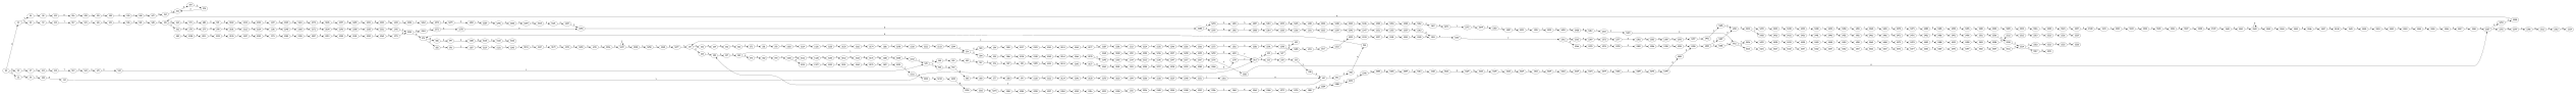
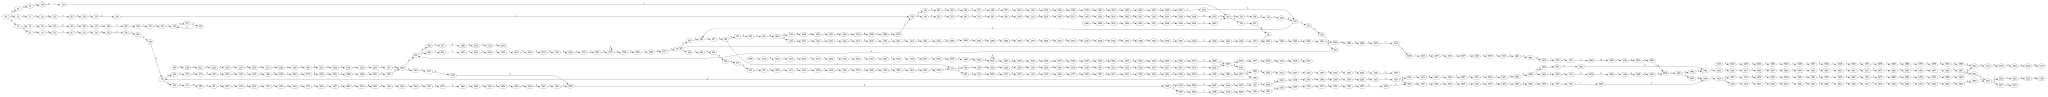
  strict digraph {
    fontname="IBM Plex Mono"
    rankdir=LR
    node [fontname="IBM Plex Mono"]
    edge [fontname="IBM Plex Mono"]
    S0
    S1
    S2
    S3
    S4
    S5
    S6
    S7
    S8
    S9
    S10
    S11
    S12
    S13
    S14
    S15
    S16
    S17
    S18
    S19
    S20
    S21
    S22
    S23
    S24
    S25
    S26
    S27
    S28
    S29
    S30
    S31
    S32
    S33
    S34
    S35
    S36
    S37
    S38
    S39
    S40
    S41
    S42
    S43
    S44
    S45
    S46
    S47
    S48
    S49
    S50
    S51
    S52
    S53
    S54
    S55
    S56
    S57
    S58
    S59
    S60
    S61
    S62
    S63
    S64
    S65
    S66
    S67
    S68
    S69
    S70
    S71
    S72
    S73
    S74
    S75
    S76
    S77
    S78
    S79
    S80
    S81
    S82
    S83
    S84
    S85
    S86
    S87
    S88
    S90
    S91
    S92
    S93
    S94
    S95
    S96
    S97
    S98
    S99
    S89
    S100
    S101
    S102
    S103
    S104
    S105
    S106
    S107
    S108
    S109
    S110
    S111
    S112
    S113
    S114
    S115
    S116
    S117
    S118
    S119
    S120
    S121
    S122
    S123
    S124
    S125
    S126
    S127
    S128
    S129
    S130
    S131
    S132
    S133
    S134
    S135
    S136
    S137
    S138
    S139
    S140
    S141
    S142
    S143
    S144
    S145
    S146
    S147
    S148
    S149
    S150
    S151
    S152
    S153
    S154
    S155
    S157
    S158
    S159
    S160
    S161
    S162
    S163
    S164
    S165
    S166
    S167
    S169
    S170
    S171
    S172
    S173
    S174
    S175
    S176
    S177
    S178
    S179
    S168
    S180
    S181
    S182
    S183
    S184
    S185
    S186
    S187
    S188
    S189
    S190
    S191
    S192
    S193
    S194
    S195
    S196
    S197
    S198
    S199
    S200
    S201
    S202
    S203
    S204
    S205
    S206
    S207
    S208
    S209
    S210
    S211
    S212
    S213
    S214
    S215
    S216
    S217
    S218
    S219
    S220
    S221
    S222
    S223
    S224
    S225
    S226
    S227
    S228
    S229
    S230
    S231
    S232
    S233
    S234
    S235
    S236
    S237
    S238
    S239
    S240
    S241
    S242
    S243
    S244
    S245
    S246
    S247
    S248
    S249
    S250
    S251
    S252
    S253
    S254
    S255
    S256
    S257
    S258
    S259
    S260
    S261
    S262
    S263
    S264
    S265
    S266
    S267
    S268
    S269
    S270
    S271
    S272
    S273
    S274
    S275
    S276
    S277
    S278
    S279
    S280
    S281
    S282
    S283
    S284
    S285
    S286
    S287
    S288
    S289
    S290
    S291
    S292
    S293
    S294
    S295
    S296
    S297
    S298
    S299
    S300
    S301
    S302
    S303
    S304
    S305
    S306
    S307
    S308
    S309
    S310
    S311
    S312
    S313
    S314
    S315
    S316
    S317
    S318
    S319
    S320
    S321
    S322
    S323
    S324
    S325
    S326
    S327
    S328
    S329
    S330
    S331
    S332
    S333
    S334
    S335
    S336
    S337
    S338
    S339
    S340
    S341
    S342
    S343
    S344
    S345
    S346
    S347
    S348
    S349
    S350
    S351
    S352
    S353
    S354
    S355
    S356
    S357
    S358
    S359
    S360
    S361
    S362
    S363
    S364
    S365
    S366
    S367
    S368
    S369
    S370
    S371
    S372
    S373
    S374
    S375
    S376
    S377
    S378
    S379
    S380
    S381
    S382
    S383
    S384
    S385
    S386
    S387
    S388
    S389
    S390
    S391
    S392
    S393
    S394
    S395
    S396
    S397
    S398
    S399
    S400
    S401
    S402
    S403
    S404
    S405
    S406
    S407
    S408
    S409
    S410
    S411
    S412
    S413
    S414
    S415
    S416
    S417
    S418
    S419
    S420
    S421
    S422
    S423
    S424
    S425
    S426
    S427
    S428
    S429
    S430
    S431
    S432
    S433
    S434
    S435
    S436
    S437
    S438
    S439
    S440
    S441
    S442
    S443
    S444
    S445
    S446
    S447
    S448
    S449
    S450
    S451
    S452
    S453
    S454
    S455
    S456
    S457
    S458
    S459
    S460
    S461
    S462
    S463
    S464
    S465
    S466
    S467
    S468
    S469
    S470
    S471
    S472
    S473
    S474
    S475
    S476
    S477
    S478
    S479
    S480
    S481
    S482
    S483
    S484
    S485
    S486
    S487
    S488
    S489
    S490
    S491
    S492
    S493
    S494
    S495
    S496
    S497
    S498
    S499
    S500
    S501
    S502
    S503
    S504
    S505
    S506
    S507
    S508
    S509
    S510
    S511
    S512
    S513
    S514
    S515
    S516
    S517
    S518
    S519
    S520
    S521
    S522
    S523
    S524
    S525
    S526
    S527
    S528
    S529
    S530
    S531
    S532
    S533
    S534
    S535
    S536
    S537
    S538
    S539
    S540
    S541
    S542
    S543
    S544
    S545
    S546
    S547
    S548
    S549
    S550
    S551
    S552
    S553
    S554
    S555
    S556
    S557
    S558
    S0 -> S1 [label=K]
    S0 -> S2 [label=A]
    S0 -> S3 [label=N]
    S1 -> S4 [label=Y]
    S1 -> S5 [label=M]
    S2 -> S6 [label=H]
    S3 -> S7 [label=D]
    S4 -> S8 [label=T]
    S5 -> S9 [label=Q]
    S6 -> S10 [label=G]
    S7 -> S11 [label=E]
    S8 -> S12 [label=T]
    S9 -> S13 [label=K]
    S10 -> S14 [label=R]
    S11 -> S15 [label=Q]
    S12 -> S16 [label=K]
    S13 -> S17 [label=T]
    S14 -> S18 [label=Y]
    S15 -> S19 [label=T]
    S16 -> S20 [label=K]
    S17 -> S21 [label=N]
    S18 -> S22 [label=A]
    S18 -> S23 [label=Q]
    S19 -> S24 [label=K]
    S20 -> S25 [label=I]
    S21 -> S26 [label=P]
    S22 -> S27 [label=T]
    S23 -> S28 [label=A]
    S24 -> S29 [label=E]
    S25 -> S30 [label=E]
    S26 -> S31 [label=Q]
    S27 -> S32 [label=Q]
    S28 -> S33 [label=Q]
    S29 -> S34 [label=E]
    S30 -> S35 [label=S]
    S31 -> S36 [label=K]
    S32 -> S37 [label=I]
    S33 -> S38 [label=I]
    S34 -> S39 [label=L]
    S35 -> S40 [label=L]
    S36 -> S41 [label=E]
    S37 -> S42 [label=T]
    S37 -> S43 [label=K]
    S38 -> S44 [label=K]
    S39 -> S45 [label=D]
    S39 -> S46 [label=E]
    S40 -> S47 [label=G]
    S41 -> S48 [label=S]
    S42 -> S49 [label=P]
    S43 -> S50 [label=V]
    S44 -> S50 [label=V]
    S44 -> S51 [label=T]
    S45 -> S52 [label=K]
    S46 -> S53 [label=E]
    S47 -> S54 [label=G]
    S48 -> S55 [label=A]
    S49 -> S56 [label=A]
    S50 -> S57 [label=A]
    S51 -> S58 [label=A]
    S52 -> S59 [label=V]
    S53 -> S60 [label=Q]
    S54 -> S61 [label=T]
    S55 -> S62 [label=V]
    S55 -> S63 [label=Q]
    S56 -> S64 [label=V]
    S57 -> S65 [label=A]
    S58 -> S66 [label=A]
    S59 -> S67 [label=P]
    S60 -> S68 [label=K]
    S61 -> S69 [label=A]
    S62 -> S70 [label=S]
    S63 -> S71 [label=S]
    S64 -> S72 [label=E]
    S65 -> S73 [label=V]
    S65 -> S74 [label=L]
    S66 -> S75 [label=K]
    S67 -> S76 [label=E]
    S68 -> S77 [label=M]
    S69 -> S78 [label=P]
    S70 -> S79 [label=K]
    S71 -> S80 [label=K]
    S72 -> S81 [label=E]
    S73 -> S82 [label=E]
    S74 -> S83 [label=P]
    S74 -> S84 [label=E]
    S75 -> S85 [label=E]
    S75 -> S86 [label=N]
    S76 -> S87 [label=S]
    S77 -> S88 [label=K]
    S78 -> S61 [label=A]
    S79 -> S90 [label=R]
    S80 -> S91 [label=E]
    S81 -> S92 [label=A]
    S82 -> S93 [label=Y]
    S83 -> S94 [label=A]
    S84 -> S95 [label=E]
    S85 -> S96 [label=V]
    S86 -> S97 [label=K]
    S87 -> S98 [label=E]
    S88 -> S99 [label=K]
    S90 -> S101 [label=S]
    S91 -> S102 [label=K]
    S92 -> S103 [label=G]
    S93 -> S104 [label=E]
    S94 -> S105 [label=A]
    S95 -> S106 [label=K]
    S96 -> S107 [label=E]
    S97 -> S108 [label=K]
    S98 -> S109 [label=N]
    S99 -> S110 [label=V]
    S89 -> S100 [label=A]
    S100 -> S111 [label=A]
    S101 -> S112 [label=A]
    S102 -> S113 [label=E]
    S103 -> S114 [label=V]
    S104 -> S115 [label=N]
    S104 -> S116 [label=K]
    S105 -> S117 [label=D]
    S106 -> S118 [label=E]
    S107 -> S119 [label=P]
    S108 -> S120 [label=N]
    S109 -> S121 [label=Q]
    S110 -> S122 [label=E]
    S111 -> S123 [label=D]
    S112 -> S124 [label=F]
    S113 -> S125 [label=A]
    S114 -> S126 [label=N]
    S115 -> S127 [label=G]
    S116 -> S128 [label=D]
    S117 -> S129 [label=E]
    S118 -> S130 [label=K]
    S119 -> S131 [label=D]
    S120 -> S132 [label=K]
    S121 -> S133 [label=N]
    S122 -> S134 [label=E]
    S123 -> S135 [label=K]
    S124 -> S136 [label=G]
    S125 -> S137 [label=P]
    S126 -> S138 [label=V]
    S127 -> S139 [label=S]
    S128 -> S140 [label=N]
    S129 -> S141 [label=L]
    S130 -> S142 [label=N]
    S131 -> S143 [label=T]
    S132 -> S144 [label=V]
    S133 -> S145 [label=F]
    S134 -> S146 [label=R]
    S135 -> S147 [label=F]
    S136 -> S148 [label=R]
    S137 -> S149 [label=E]
    S138 -> S150 [label=P]
    S139 -> S151 [label=F]
    S140 -> S152 [label=F]
    S141 -> S153 [label=E]
    S142 -> S154 [label=E]
    S143 -> S155 [label=L]
    S145 -> S157 [label=K]
    S146 -> S158 [label=A]
    S147 -> S159 [label=A]
    S148 -> S160 [label=F]
    S149 -> S161 [label=Q]
    S150 -> S162 [label=S]
    S151 -> S163 [label=I]
    S152 -> S164 [label=M]
    S153 -> S165 [label=V]
    S154 -> S166 [label=D]
    S155 -> S167 [label=D]
    S157 -> S169 [label=N]
    S158 -> S170 [label=L]
    S159 -> S171 [label=N]
    S160 -> S172 [label=S]
    S161 -> S173 [label=E]
    S162 -> S174 [label=M]
    S163 -> S175 [label=E]
    S164 -> S176 [label=Q]
    S165 -> S177 [label=I]
    S166 -> S178 [label=P]
    S167 -> S179 [label=P]
    S169 -> S181 [label=R]
    S170 -> S182 [label=H]
    S171 -> S183 [label=S]
    S172 -> S184 [label=A]
    S173 -> S185 [label=K]
    S174 -> S186 [label=V]
    S175 -> S187 [label=E]
    S176 -> S188 [label=K]
    S177 -> S189 [label=R]
    S178 -> S190 [label=S]
    S179 -> S191 [label=M]
    S168 -> S180 [label=A]
    S180 -> S192 [label=Q]
    S181 -> S193 [label=N]
    S182 -> S194 [label=G]
    S183 -> S195 [label=E]
    S184 -> S196 [label=Q]
    S185 -> S197 [label=F]
    S186 -> S198 [label=E]
    S187 -> S199 [label=T]
    S188 -> S200 [label=E]
    S189 -> S201 [label=E]
    S190 -> S202 [label=D]
    S191 -> S203 [label=E]
    S192 -> S204 [label=T]
    S193 -> S205 [label=K]
    S194 -> S206 [label=R]
    S195 -> S207 [label=F]
    S196 -> S208 [label=I]
    S197 -> S209 [label=A]
    S198 -> S210 [label=E]
    S199 -> S211 [label=T]
    S200 -> S212 [label=E]
    S201 -> S213 [label=S]
    S202 -> S214 [label=L]
    S203 -> S215 [label=E]
    S204 -> S216 [label=R]
    S205 -> S217 [label=R]
    S206 -> S218 [label=F]
    S207 -> S219 [label=R]
    S208 -> S220 [label=L]
    S209 -> S221 [label=H]
    S210 -> S222 [label=V]
    S211 -> S223 [label=K]
    S212 -> S39 [label=L]
    S213 -> S224 [label=V]
    S214 -> S225 [label=A]
    S215 -> S226 [label=E]
    S216 -> S227 [label=G]
    S217 -> S228 [label=V]
    S218 -> S229 [label=L]
    S219 -> S230 [label=D]
    S220 -> S231 [label=T]
    S221 -> S232 [label=N]
    S222 -> S233 [label=A]
    S223 -> S234 [label=R]
    S224 -> S235 [label=L]
    S225 -> S236 [label=T]
    S226 -> S237 [label=E]
    S227 -> S238 [label=T]
    S228 -> S239 [label=R]
    S229 -> S240 [label=A]
    S230 -> S241 [label=E]
    S231 -> S242 [label=A]
    S232 -> S243 [label=N]
    S233 -> S244 [label=A]
    S234 -> S245 [label=Y]
    S235 -> S246 [label=N]
    S236 -> S247 [label=V]
    S237 -> S237 [label=E]
    S237 -> S248 [label=A]
    S238 -> S249 [label=H]
    S239 -> S250 [label=H]
    S240 -> S251 [label=Q]
    S241 -> S252 [label=L]
    S242 -> S253 [label=A]
    S243 -> S254 [label=Y]
    S244 -> S74 [label=L]
    S245 -> S255 [label=K]
    S246 -> S256 [label=G]
    S247 -> S257 [label=P]
    S248 -> S258 [label=A]
    S249 -> S259 [label=G]
    S250 -> S260 [label=G]
    S251 -> S261 [label=I]
    S252 -> S262 [label=T]
    S253 -> S75 [label=K]
    S253 -> S263 [label=W]
    S254 -> S264 [label=F]
    S255 -> S265 [label=K]
    S256 -> S266 [label=D]
    S257 -> S267 [label=T]
    S258 -> S268 [label=T]
    S259 -> S269 [label=R]
    S260 -> S270 [label=R]
    S261 -> S44 [label=K]
    S262 -> S271 [label=A]
    S263 -> S272 [label=E]
    S264 -> S273 [label=R]
    S265 -> S274 [label=S]
    S266 -> S275 [label=A]
    S267 -> S276 [label=E]
    S268 -> S277 [label=Q]
    S269 -> S18 [label=Y]
    S270 -> S18 [label=Y]
    S271 -> S253 [label=A]
    S272 -> S278 [label=A]
    S273 -> S279 [label=D]
    S274 -> S280 [label=A]
    S275 -> S281 [label=F]
    S276 -> S282 [label=V]
    S277 -> S37 [label=I]
    S278 -> S283 [label=P]
    S279 -> S284 [label=D]
    S280 -> S285 [label=T]
    S281 -> S286 [label=G]
    S282 -> S287 [label=K]
    S283 -> S288 [label=D]
    S284 -> S289 [label=V]
    S285 -> S290 [label=G]
    S286 -> S291 [label=Q]
    S287 -> S292 [label=T]
    S287 -> S293 [label=E]
    S288 -> S294 [label=V]
    S288 -> S295 [label=F]
    S289 -> S296 [label=K]
    S290 -> S297 [label=F]
    S291 -> S298 [label=E]
    S292 -> S299 [label=Q]
    S293 -> S300 [label=S]
    S294 -> S301 [label=G]
    S295 -> S302 [label=N]
    S296 -> S303 [label=S]
    S297 -> S304 [label=Y]
    S298 -> S305 [label=R]
    S299 -> S306 [label=E]
    S300 -> S55 [label=A]
    S301 -> S307 [label=S]
    S302 -> S308 [label=T]
    S303 -> S309 [label=G]
    S304 -> S310 [label=S]
    S305 -> S311 [label=R]
    S306 -> S312 [label=N]
    S307 -> S313 [label=E]
    S308 -> S314 [label=K]
    S309 -> S315 [label=W]
    S310 -> S316 [label=D]
    S311 -> S317 [label=E]
    S312 -> S318 [label=A]
    S313 -> S319 [label=E]
    S314 -> S320 [label=E]
    S315 -> S321 [label=E]
    S316 -> S322 [label=G]
    S317 -> S323 [label=L]
    S318 -> S324 [label=M]
    S319 -> S325 [label=R]
    S320 -> S326 [label=R]
    S321 -> S327 [label=A]
    S322 -> S328 [label=Y]
    S323 -> S329 [label=L]
    S325 -> S330 [label=Q]
    S326 -> S331 [label=K]
    S327 -> S283 [label=P]
    S328 -> S332 [label=I]
    S329 -> S333 [label=R]
    S330 -> S334 [label=K]
    S331 -> S335 [label=E]
    S332 -> S336 [label=R]
    S333 -> S337 [label=N]
    S334 -> S338 [label=L]
    S335 -> S339 [label=L]
    S336 -> S340 [label=E]
    S337 -> S341 [label=F]
    S338 -> S342 [label=L]
    S339 -> S343 [label=L]
    S340 -> S344 [label=E]
    S341 -> S345 [label=Y]
    S342 -> S346 [label=S]
    S343 -> S347 [label=D]
    S344 -> S348 [label=I]
    S345 -> S349 [label=A]
    S346 -> S350 [label=S]
    S347 -> S351 [label=E]
    S348 -> S352 [label=D]
    S349 -> S353 [label=A]
    S350 -> S354 [label=F]
    S351 -> S355 [label=F]
    S352 -> S356 [label=T]
    S353 -> S357 [label=A]
    S354 -> S358 [label=Y]
    S355 -> S359 [label=Y]
    S356 -> S360 [label=S]
    S357 -> S361 [label=F]
    S358 -> S362 [label=H]
    S359 -> S363 [label=A]
    S360 -> S364 [label=K]
    S361 -> S365 [label=N]
-   S361 -> S366 [label=S]
+   S408 -> S366 [label=S]
    S362 -> S367 [label=A]
    S363 -> S353 [label=A]
    S364 -> S368 [label=F]
    S365 -> S369 [label=P]
    S366 -> S370 [label=P]
    S367 -> S371 [label=A]
    S368 -> S372 [label=T]
    S369 -> S373 [label=I]
    S370 -> S374 [label=I]
    S371 -> S375 [label=Y]
    S372 -> S376 [label=S]
    S373 -> S377 [label=N]
    S374 -> S378 [label=N]
    S375 -> S379 [label=K]
    S376 -> S380 [label=L]
    S377 -> S381 [label=K]
    S378 -> S382 [label=E]
    S379 -> S383 [label=P]
    S380 -> S384 [label=K]
    S381 -> S385 [label=P]
    S382 -> S386 [label=P]
    S383 -> S387 [label=I]
    S384 -> S388 [label=G]
    S385 -> S389 [label=Q]
    S386 -> S390 [label=Q]
    S387 -> S391 [label=D]
    S388 -> S392 [label=T]
    S389 -> S393 [label=E]
    S390 -> S394 [label=Q]
    S391 -> S395 [label=E]
    S392 -> S396 [label=S]
    S393 -> S397 [label=R]
    S394 -> S398 [label=R]
    S395 -> S399 [label=P]
    S396 -> S400 [label=Q]
    S397 -> S401 [label=L]
    S398 -> S402 [label=L]
    S399 -> S403 [label=Q]
    S400 -> S404 [label=R]
    S401 -> S405 [label=I]
    S402 -> S406 [label=V]
    S402 -> S407 [label=I]
    S403 -> S408 [label=D]
    S404 -> S409 [label=E]
    S405 -> S410 [label=E]
    S406 -> S411 [label=E]
    S407 -> S410 [label=E]
    S408 -> S412 [label=R]
    S409 -> S413 [label=T]
    S410 -> S414 [label=R]
    S411 -> S415 [label=R]
-   S411 -> S416 [label=T]
    S412 -> S417 [label=L]
    S413 -> S418 [label=L]
    S414 -> S419 [label=S]
    S414 -> S420 [label=T]
    S415 -> S421 [label=V]
    S416 -> S422 [label=A]
    S417 -> S423 [label=V]
    S418 -> S424 [label=L]
    S419 -> S425 [label=L]
    S420 -> S426 [label=L]
    S421 -> S427 [label=L]
    S422 -> S428 [label=L]
    S423 -> S411 [label=E]
    S424 -> S429 [label=Q]
    S425 -> S430 [label=N]
    S426 -> S431 [label=G]
    S427 -> S432 [label=G]
    S428 -> S433 [label=S]
    S429 -> S434 [label=N]
    S430 -> S435 [label=E]
    S431 -> S436 [label=E]
    S432 -> S437 [label=N]
    S433 -> S438 [label=E]
    S434 -> S439 [label=F]
    S435 -> S440 [label=L]
    S436 -> S441 [label=L]
    S437 -> S442 [label=L]
    S438 -> S443 [label=L]
    S439 -> S444 [label=Y]
    S440 -> S445 [label=L]
    S441 -> S446 [label=L]
    S442 -> S447 [label=V]
    S443 -> S448 [label=L]
    S444 -> S449 [label=H]
    S445 -> S450 [label=Q]
    S446 -> S451 [label=N]
    S447 -> S452 [label=T]
    S448 -> S453 [label=T]
    S449 -> S454 [label=S]
    S450 -> S455 [label=K]
    S451 -> S456 [label=G]
    S452 -> S457 [label=G]
    S453 -> S458 [label=S]
    S454 -> S459 [label=G]
    S455 -> S460 [label=F]
    S456 -> S461 [label=F]
    S457 -> S462 [label=F]
    S458 -> S463 [label=F]
    S459 -> S464 [label=F]
    S460 -> S465 [label=G]
    S461 -> S466 [label=G]
    S462 -> S467 [label=G]
    S463 -> S468 [label=G]
    S464 -> S469 [label=A]
    S465 -> S470 [label=S]
    S466 -> S471 [label=Q]
    S467 -> S472 [label=R]
    S468 -> S473 [label=A]
    S469 -> S474 [label=V]
    S470 -> S475 [label=P]
    S471 -> S476 [label=P]
    S472 -> S477 [label=P]
    S473 -> S478 [label=P]
    S474 -> S479 [label=I]
    S475 -> S480 [label=V]
    S476 -> S481 [label=I]
    S477 -> S482 [label=I]
    S478 -> S483 [label=V]
    S479 -> S484 [label=D]
    S480 -> S485 [label=Q]
    S481 -> S486 [label=R]
    S482 -> S487 [label=R]
    S483 -> S488 [label=R]
    S484 -> S489 [label=A]
    S485 -> S490 [label=L]
    S486 -> S491 [label=Y]
    S487 -> S492 [label=L]
    S488 -> S493 [label=L]
    S489 -> S494 [label=P]
    S490 -> S495 [label=K]
    S491 -> S496 [label=H]
    S492 -> S497 [label=S]
    S493 -> S498 [label=K]
    S494 -> S499 [label=Q]
    S495 -> S500 [label=V]
    S496 -> S501 [label=T]
    S497 -> S502 [label=T]
    S498 -> S503 [label=N]
    S499 -> S504 [label=Q]
    S500 -> S505 [label=A]
    S501 -> S506 [label=N]
    S502 -> S507 [label=N]
    S503 -> S508 [label=A]
    S504 -> S398 [label=R]
-   S505 -> S509 [label=G]
+   S505 -> S512 [label=G]
    S506 -> S510 [label=S]
    S507 -> S511 [label=S]
    S508 -> S512 [label=A]
    S509 -> S513 [label=Y]
    S510 -> S514 [label=F]
    S511 -> S514 [label=F]
    S512 -> S515 [label=F]
    S513 -> S516 [label=R]
    S514 -> S517 [label=S]
    S514 -> S518 [label=P]
    S515 -> S519 [label=Q]
    S516 -> S520 [label=V]
    S517 -> S521 [label=M]
    S518 -> S522 [label=I]
    S519 -> S523 [label=V]
    S520 -> S524 [label=S]
    S522 -> S525 [label=S]
    S523 -> S526 [label=S]
    S524 -> S527 [label=M]
    S525 -> S528 [label=M]
    S526 -> S529 [label=M]
    S527 -> S530 [label=E]
    S530 -> S531 [label=E]
    S531 -> S532 [label=Y]
    S532 -> S533 [label=D]
    S533 -> S534 [label=V]
    S534 -> S535 [label=S]
    S535 -> S536 [label=A]
    S536 -> S537 [label=R]
    S537 -> S538 [label=S]
    S538 -> S539 [label=R]
    S539 -> S540 [label=R]
    S540 -> S541 [label=R]
    S541 -> S542 [label=R]
    S542 -> S542 [label=R]
    S542 -> S543 [label=K]
    S543 -> S544 [label=K]
    S544 -> S545 [label=R]
    S545 -> S546 [label=R]
    S546 -> S547 [label=E]
    S547 -> S548 [label=Q]
    S548 -> S549 [label=A]
    S549 -> S550 [label=V]
    S550 -> S551 [label=P]
    S551 -> S552 [label=V]
    S552 -> S553 [label=D]
    S553 -> S554 [label=R]
    S554 -> S555 [label=N]
    S555 -> S556 [label=T]
    S556 -> S557 [label=E]
    S557 -> S558 [label=V]
    S558 -> S287 [label=K]
  }
